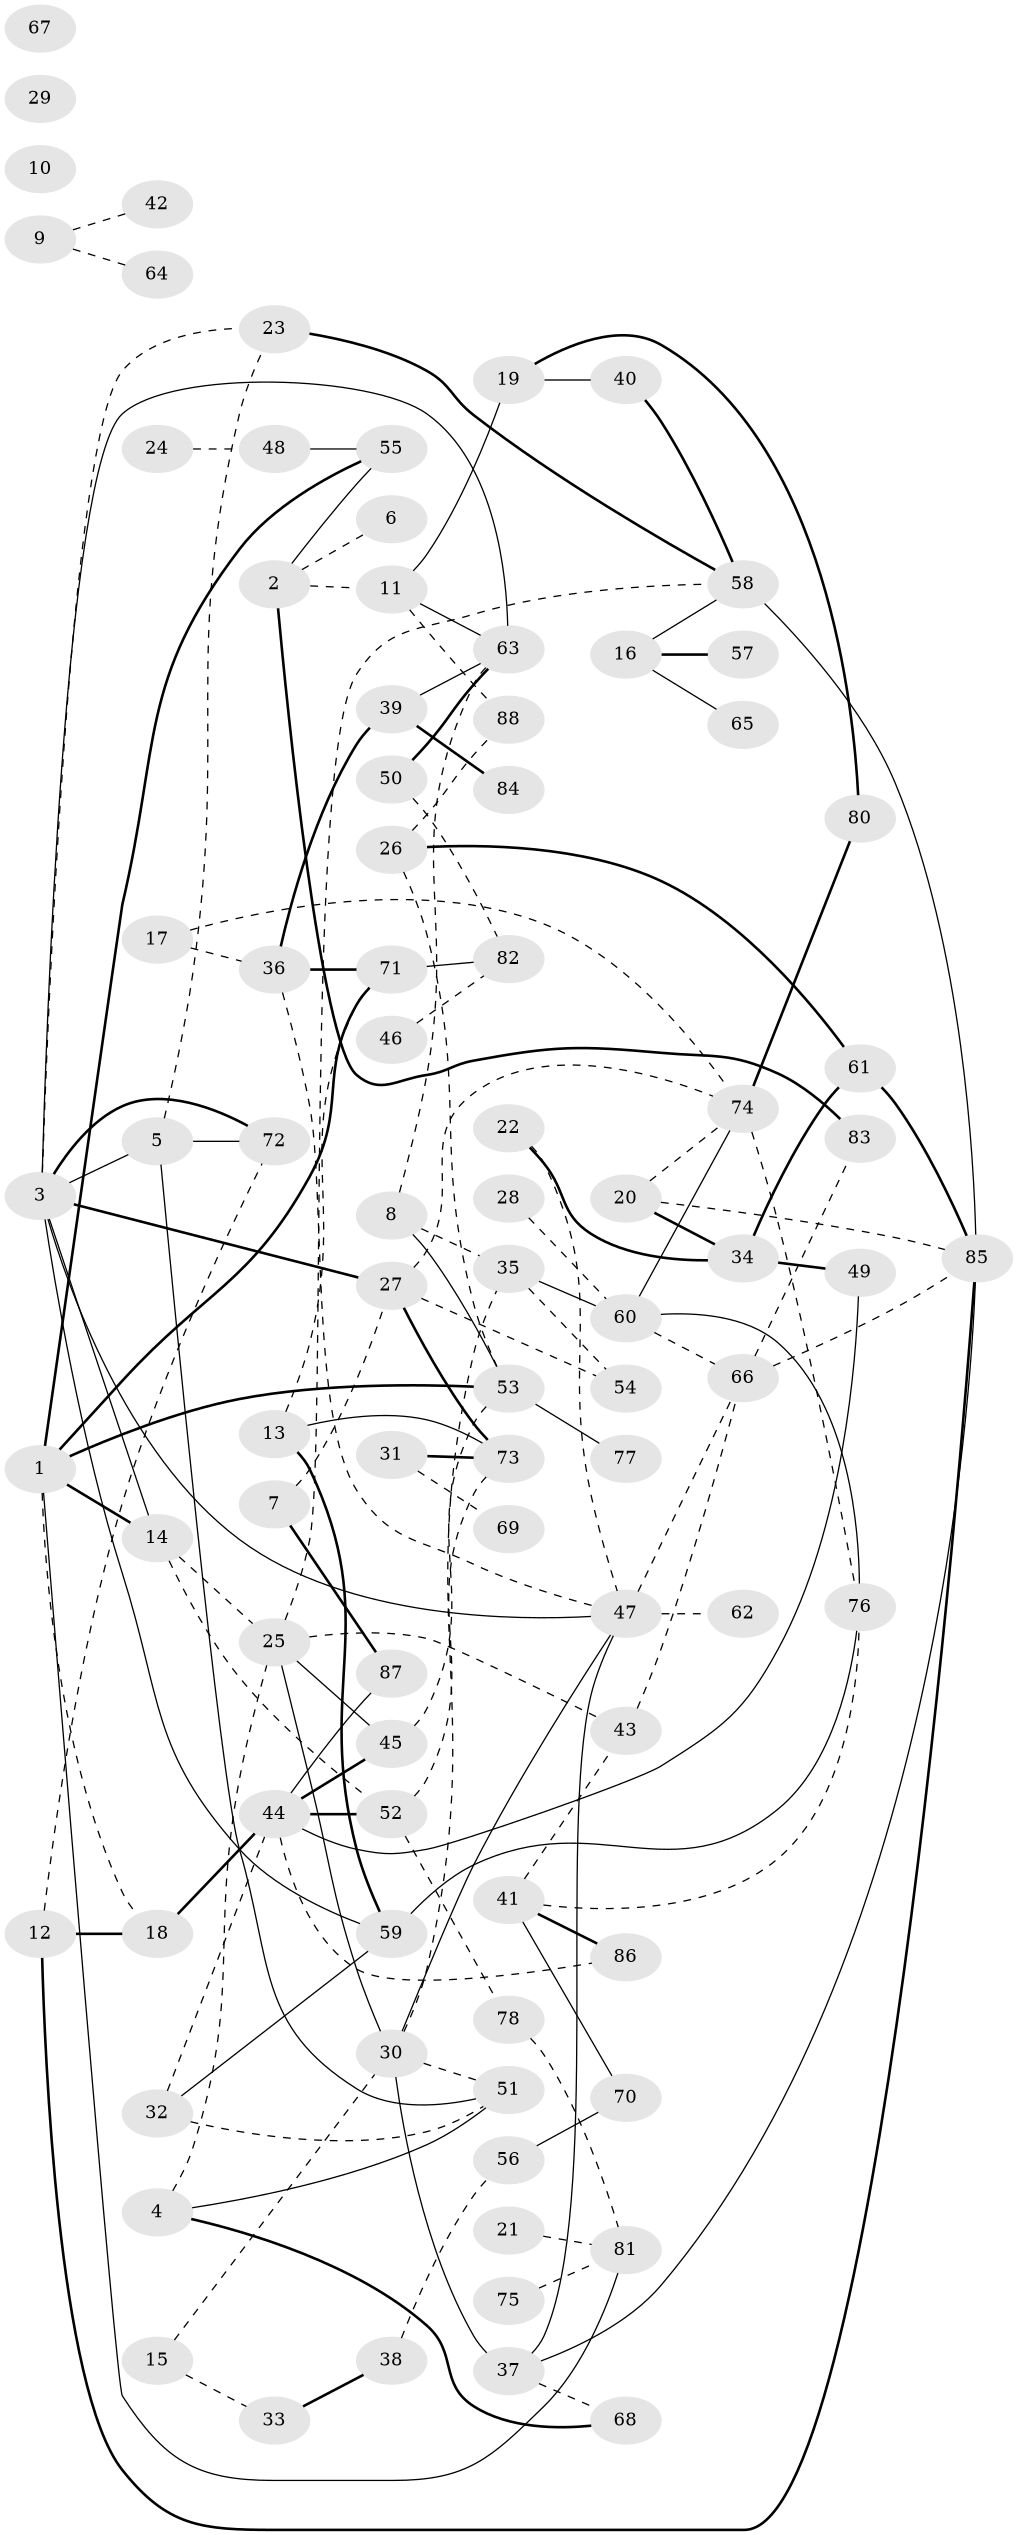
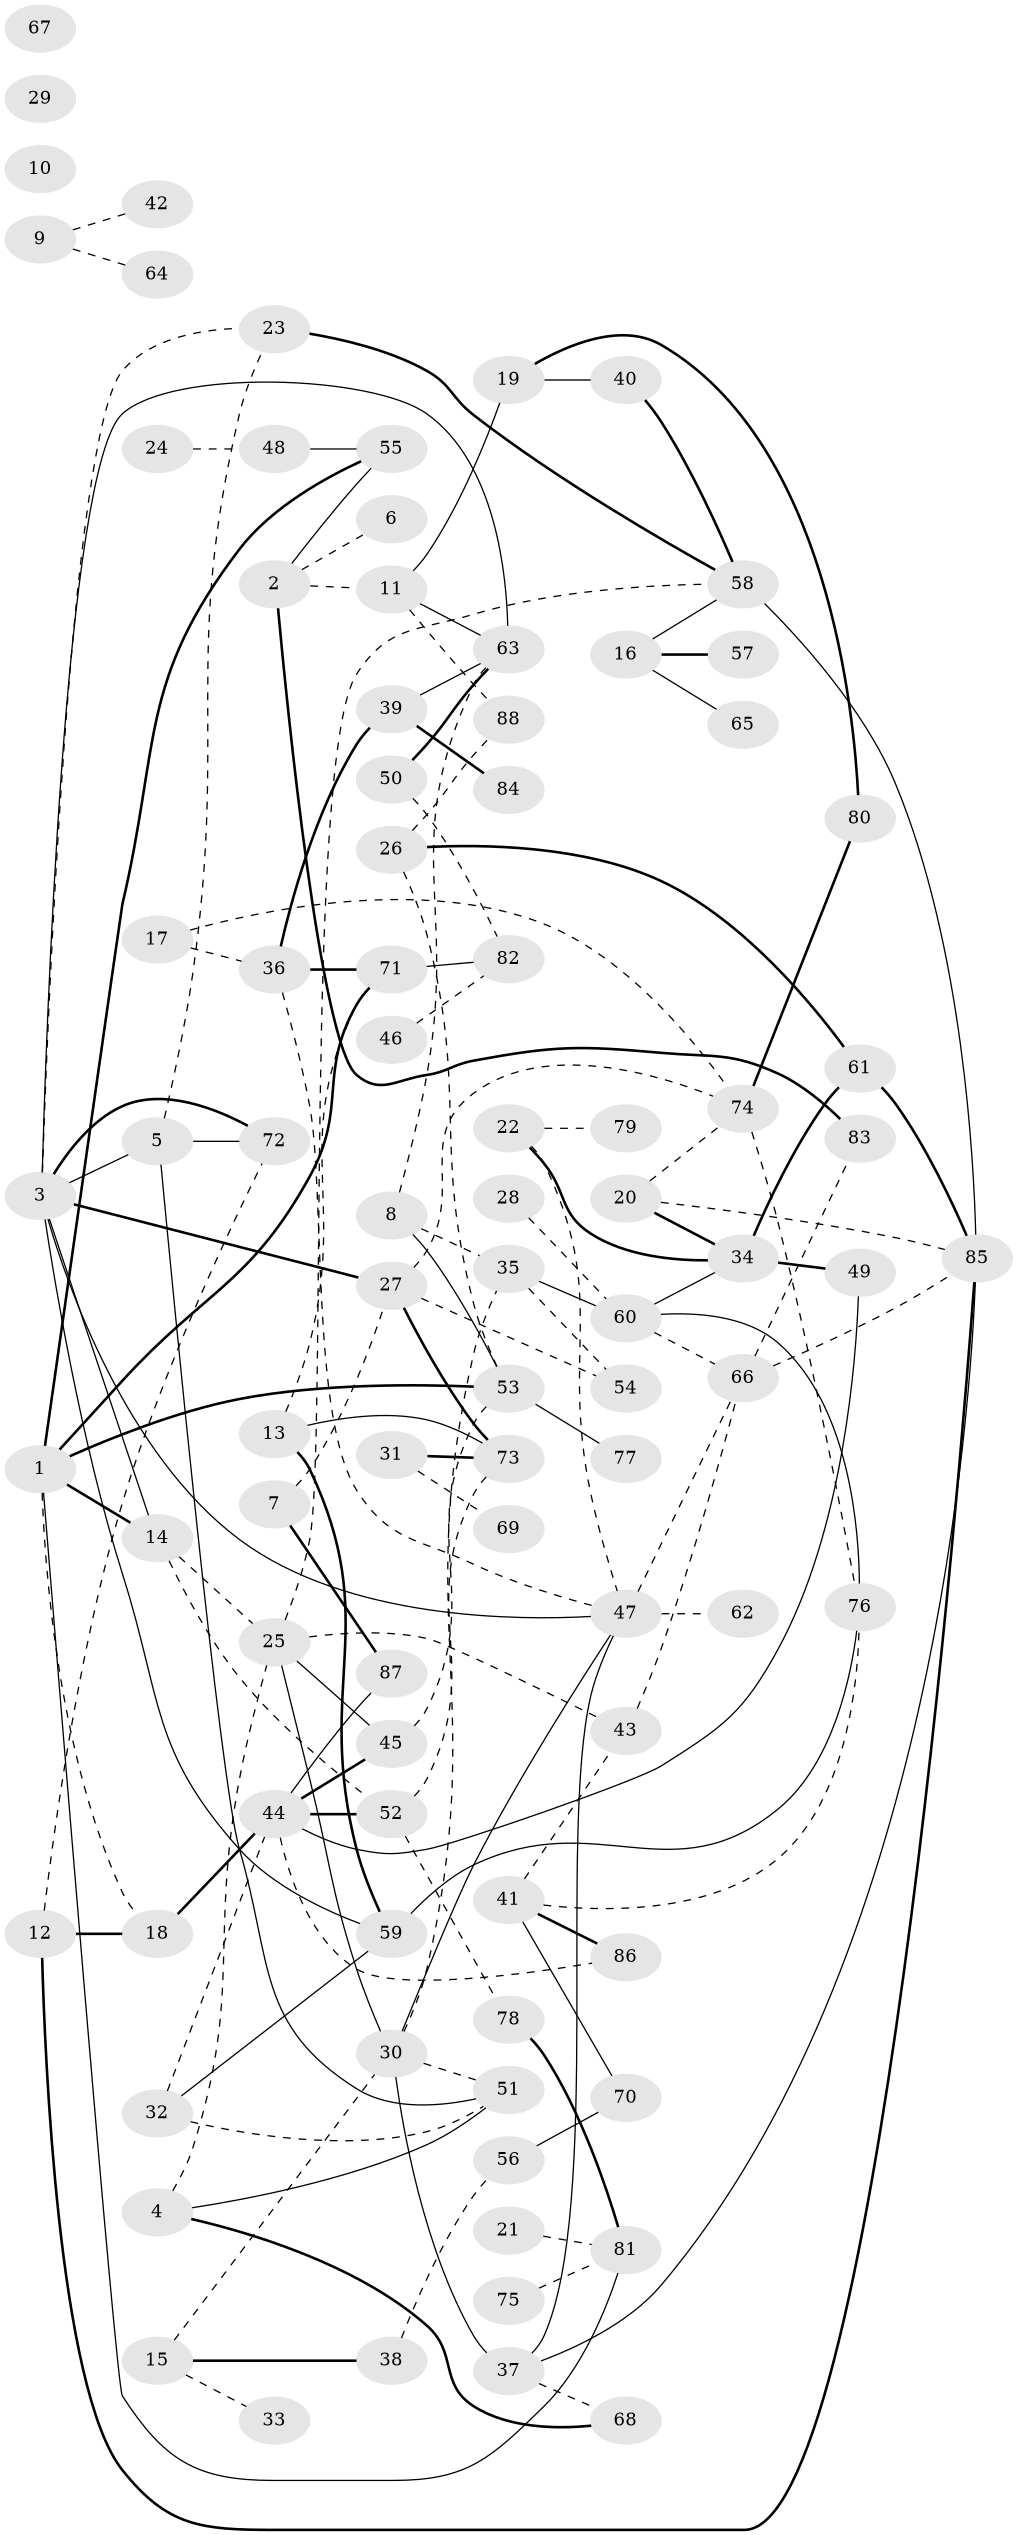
  graph {
    rankdir=LR
    node [color=gray90 style=filled]
    edge [style=dashed]
    1
    14
    18
    53
    55
    71
    81
    25
    52
    44
    77
    82
    2
    6
    11
    83
    63
    19
    88
    3
    5
    23
    27
    47
    59
    72
    51
    58
    73
    74
    54
    62
    66
    76
    4
    68
    30
    43
    45
    7
    87
    8
    35
    60
    9
    42
    64
    10
    40
    80
    12
    85
    13
    78
    15
    33
    37
    38
    16
    57
    65
    17
    36
    39
    49
    86
    20
    34
    61
    21
    22
+   79
    24
    48
    26
    28
    29
    31
    69
    32
    56
    84
    70
    41
    46
    50
    67
    75
    1 -- 14 [style=bold]
    1 -- 18
    1 -- 53 [style=bold]
    1 -- 55 [style=bold]
    1 -- 71 [style=bold]
    1 -- 81 [style=solid]
    14 -- 25
    14 -- 52
    18 -- 44 [style=bold]
    53 -- 77 [style=solid]
    71 -- 82 [style=solid]
    25 -- 58
    25 -- 30 [style=solid]
    25 -- 43
    25 -- 45 [style=solid]
    52 -- 73
    52 -- 78
    44 -- 52 [style=bold]
    44 -- 45 [style=bold]
    44 -- 87 [style=solid]
    44 -- 49 [style=solid]
    44 -- 86
    2 -- 55 [style=solid]
    2 -- 6
    2 -- 11
    2 -- 83 [style=bold]
    11 -- 63 [style=solid]
    11 -- 19 [style=solid]
    11 -- 88
    19 -- 40 [style=solid]
    19 -- 80 [style=bold]
    3 -- 14 [style=solid]
    3 -- 63 [style=solid]
    3 -- 5 [style=solid]
    3 -- 23
    3 -- 27 [style=bold]
    3 -- 47 [style=solid]
    3 -- 59 [style=solid]
    3 -- 72 [style=bold]
    5 -- 23
    5 -- 72 [style=solid]
    5 -- 51 [style=solid]
    23 -- 58 [style=bold]
    27 -- 73 [style=bold]
    27 -- 74
    27 -- 54
    47 -- 62
    47 -- 66
    59 -- 76 [style=solid]
    58 -- 85 [style=solid]
    74 -- 76
    74 -- 80 [style=bold]
    66 -- 83
    66 -- 85
    4 -- 25
    4 -- 51 [style=solid]
    4 -- 68 [style=bold]
    30 -- 47 [style=solid]
    30 -- 51
    30 -- 35
    30 -- 37 [style=solid]
    43 -- 66
    45 -- 53
    7 -- 27
    7 -- 87 [style=bold]
    8 -- 53 [style=solid]
    8 -- 63
    8 -- 35
    35 -- 54
    35 -- 60 [style=solid]
-   60 -- 74 [style=solid]
+   60 -- 34 [style=solid]
    60 -- 66
    60 -- 76 [style=solid]
    9 -- 42
    9 -- 64
    40 -- 58 [style=bold]
    12 -- 18 [style=bold]
    12 -- 72
    12 -- 85 [style=bold]
    13 -- 71
    13 -- 59 [style=bold]
    13 -- 73 [style=solid]
-   78 -- 81
+   78 -- 81 [style=bold]
    15 -- 30
    15 -- 33
-   33 -- 38 [style=bold]
+   15 -- 38 [style=bold]
    37 -- 47 [style=solid]
    37 -- 68
    37 -- 85 [style=solid]
    38 -- 56
    16 -- 58 [style=solid]
    16 -- 57 [style=bold]
    16 -- 65 [style=solid]
    17 -- 74
    17 -- 36
    36 -- 71 [style=bold]
    36 -- 47
    36 -- 39 [style=bold]
    39 -- 63 [style=solid]
    39 -- 84 [style=bold]
    20 -- 74
    20 -- 85
    20 -- 34 [style=bold]
    34 -- 49 [style=bold]
    34 -- 61 [style=bold]
    61 -- 85 [style=bold]
    21 -- 81
    22 -- 47
    22 -- 34 [style=bold]
+   22 -- 79
    24 -- 48
    48 -- 55 [style=solid]
    26 -- 53
    26 -- 88
    26 -- 61 [style=bold]
    28 -- 60
    31 -- 73 [style=bold]
    31 -- 69
    32 -- 44
    32 -- 59 [style=solid]
    32 -- 51
    56 -- 70 [style=solid]
    41 -- 76
    41 -- 43
    41 -- 86 [style=bold]
    41 -- 70 [style=solid]
    46 -- 82
    50 -- 82
    50 -- 63 [style=bold]
    75 -- 81
  }
